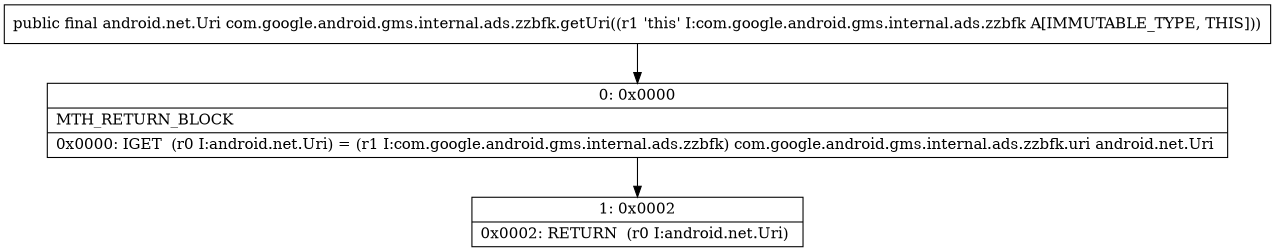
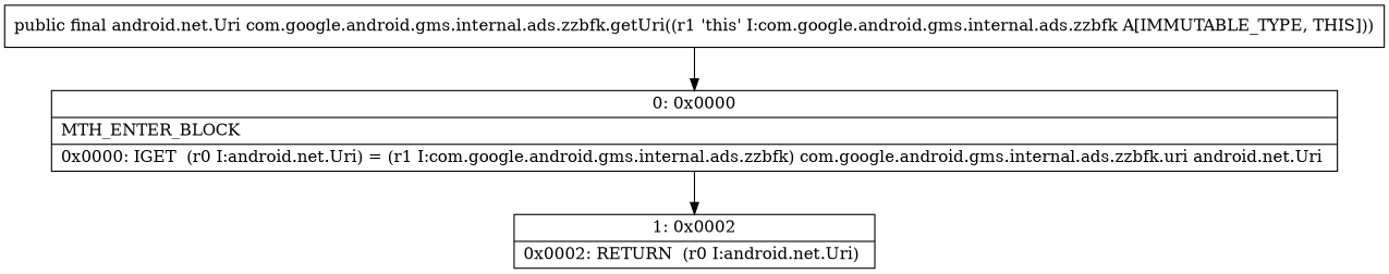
  digraph {
    node [shape=record]
-   n1 [label="{0\:\ 0x0000|MTH_RETURN_BLOCK\l|0x0000: IGET  (r0 I:android.net.Uri) = (r1 I:com.google.android.gms.internal.ads.zzbfk) com.google.android.gms.internal.ads.zzbfk.uri android.net.Uri \l}"]
+   n1 [label="{0\:\ 0x0000|MTH_ENTER_BLOCK\l|0x0000: IGET  (r0 I:android.net.Uri) = (r1 I:com.google.android.gms.internal.ads.zzbfk) com.google.android.gms.internal.ads.zzbfk.uri android.net.Uri \l}"]
    n2 [label="{1\:\ 0x0002|0x0002: RETURN  (r0 I:android.net.Uri) \l}"]
    n3 [label="{public final android.net.Uri com.google.android.gms.internal.ads.zzbfk.getUri((r1 'this' I:com.google.android.gms.internal.ads.zzbfk A[IMMUTABLE_TYPE, THIS])) }"]
    n1 -> n2
    n3 -> n1
  }
